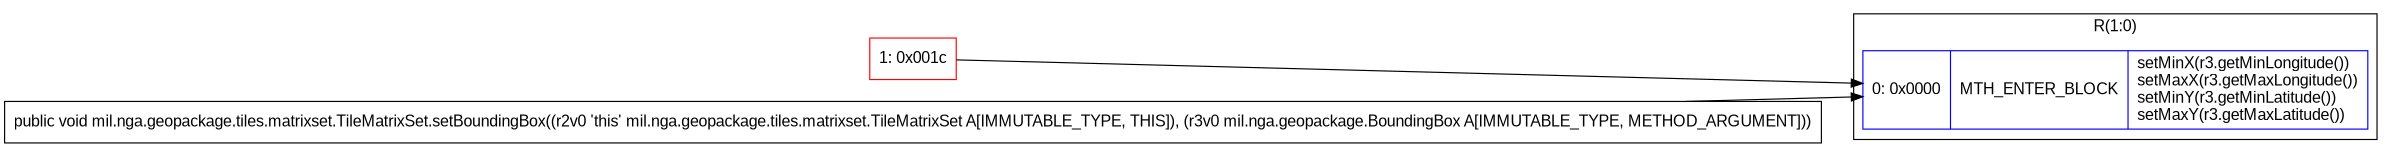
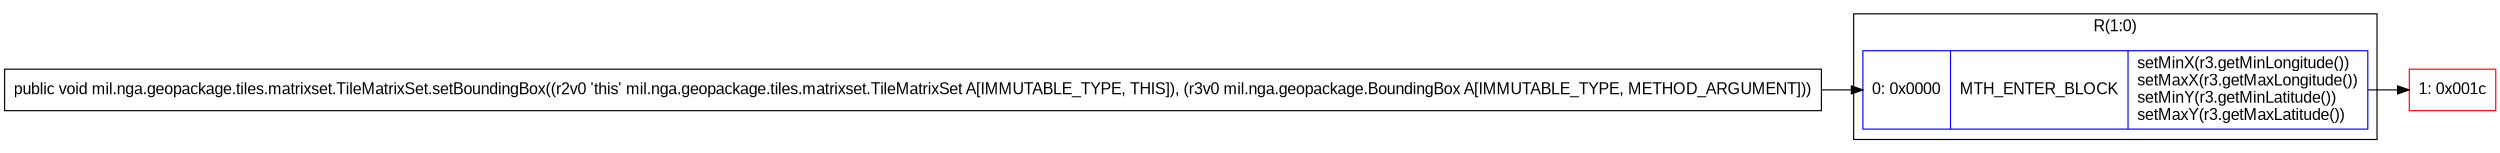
  digraph {
    rankdir=LR
    fontname="Liberation Sans"
    node [shape=record fontname="Liberation Sans"]
    edge [fontname="Liberation Sans"]
    n1 [color=blue label="{0\:\ 0x0000|MTH_ENTER_BLOCK\l|setMinX(r3.getMinLongitude())\lsetMaxX(r3.getMaxLongitude())\lsetMinY(r3.getMinLatitude())\lsetMaxY(r3.getMaxLatitude())\l}"]
    n2 [color=red label="{1\:\ 0x001c}"]
    n3 [label="{public void mil.nga.geopackage.tiles.matrixset.TileMatrixSet.setBoundingBox((r2v0 'this' mil.nga.geopackage.tiles.matrixset.TileMatrixSet A[IMMUTABLE_TYPE, THIS]), (r3v0 mil.nga.geopackage.BoundingBox A[IMMUTABLE_TYPE, METHOD_ARGUMENT])) }"]
    subgraph cluster_1 {
      label="R(1:0)"
      n1
    }
-   n2 -> n1
+   n1 -> n2
    n3 -> n1
  }
